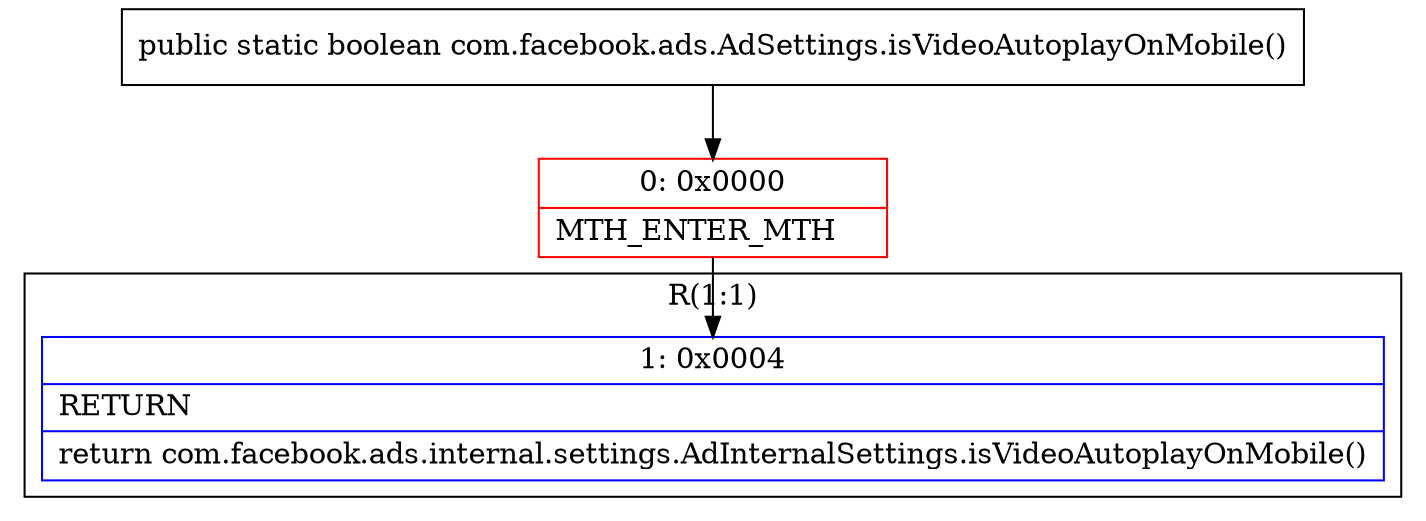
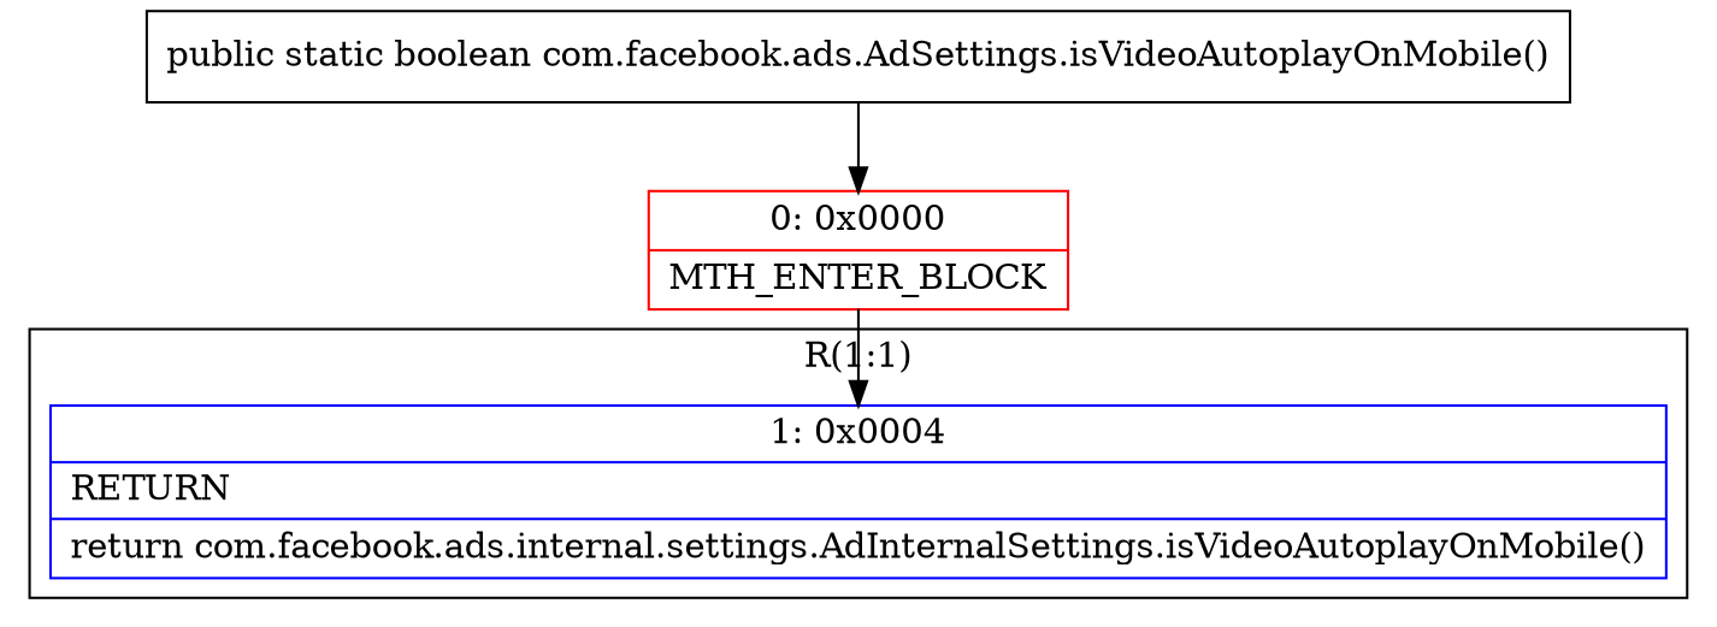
  digraph {
    node [shape=record]
    n1 [color=blue label="{1\:\ 0x0004|RETURN\l|return com.facebook.ads.internal.settings.AdInternalSettings.isVideoAutoplayOnMobile()\l}"]
-   n2 [color=red label="{0\:\ 0x0000|MTH_ENTER_MTH\l}"]
+   n2 [color=red label="{0\:\ 0x0000|MTH_ENTER_BLOCK\l}"]
    n3 [label="{public static boolean com.facebook.ads.AdSettings.isVideoAutoplayOnMobile() }"]
    subgraph cluster_1 {
      label="R(1:1)"
      n1
    }
    n2 -> n1
    n3 -> n2
  }
